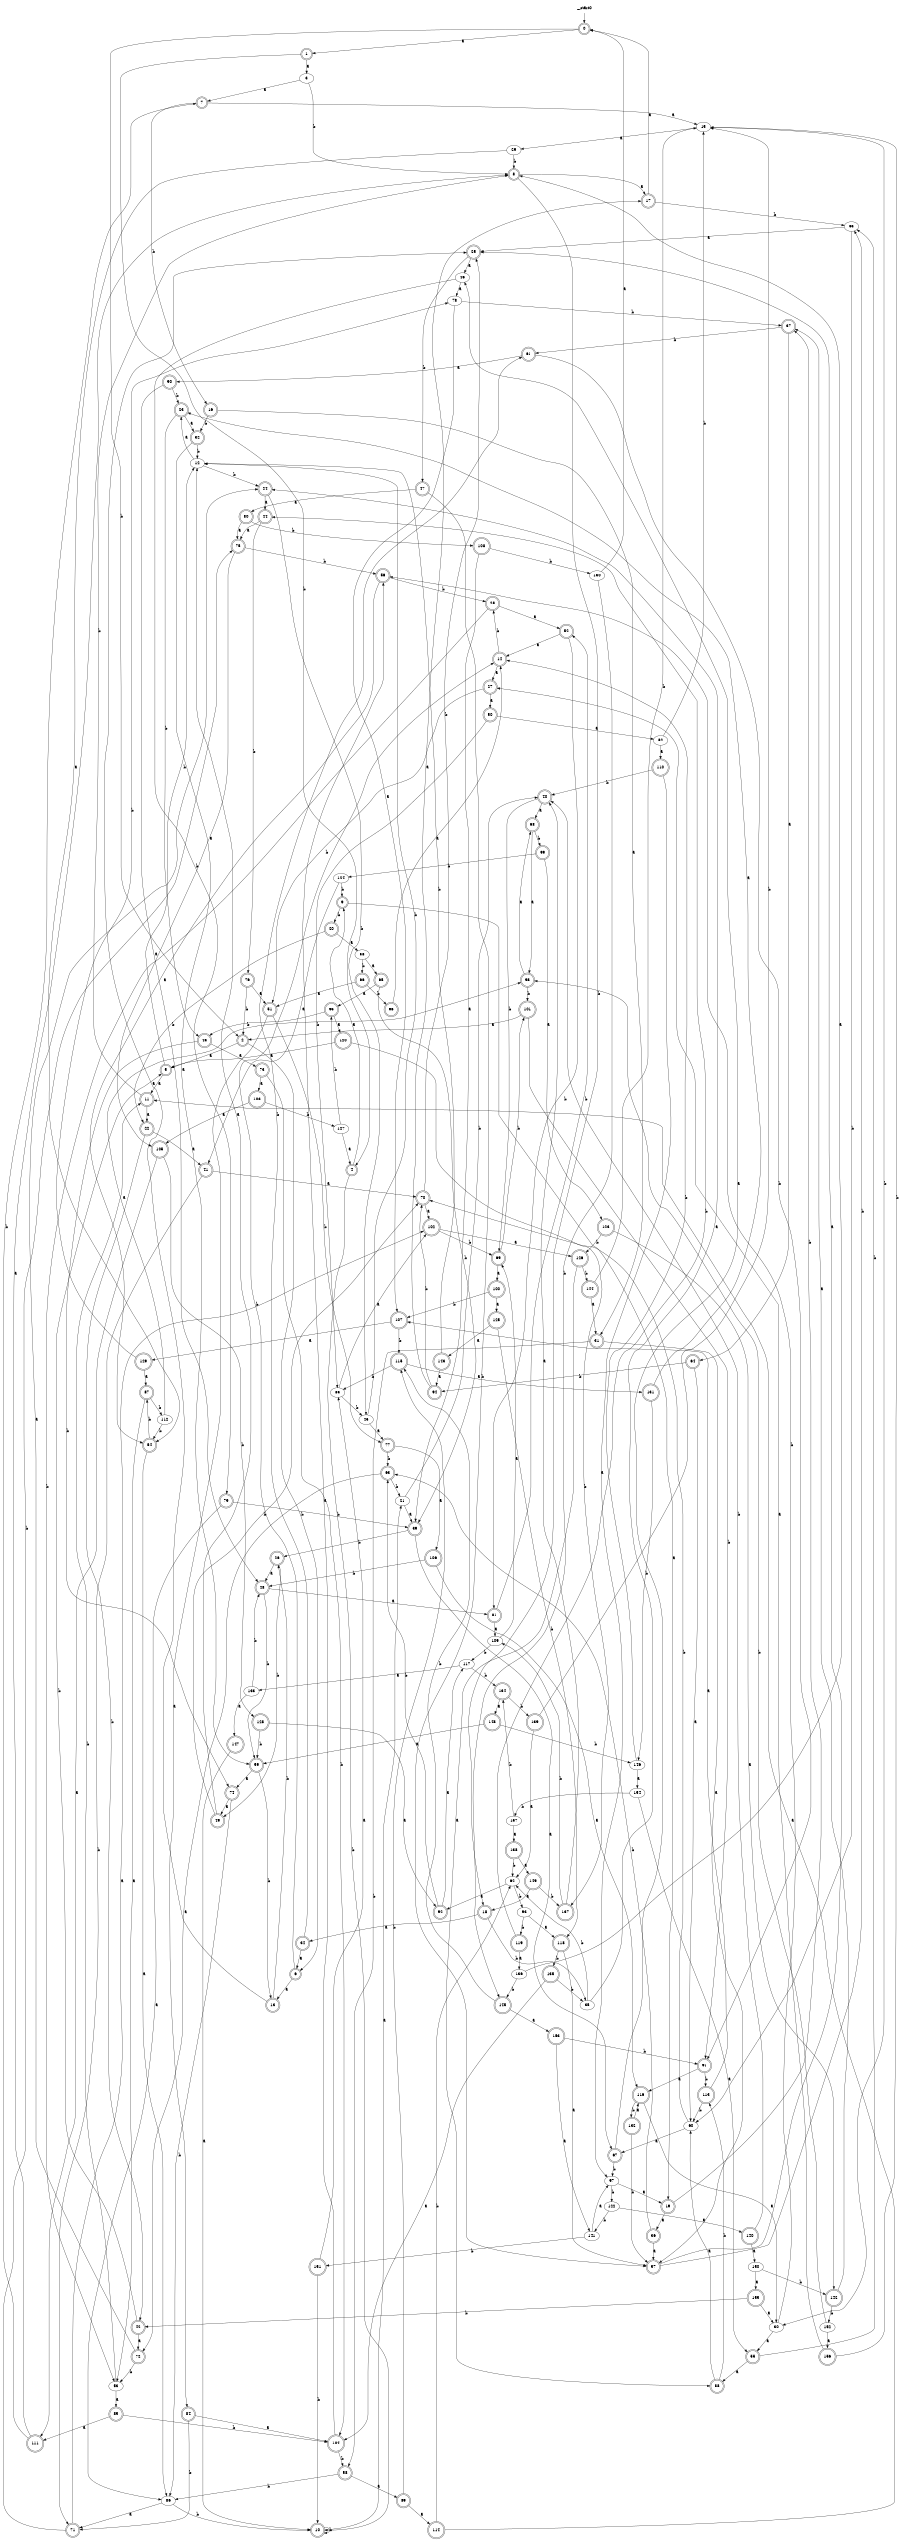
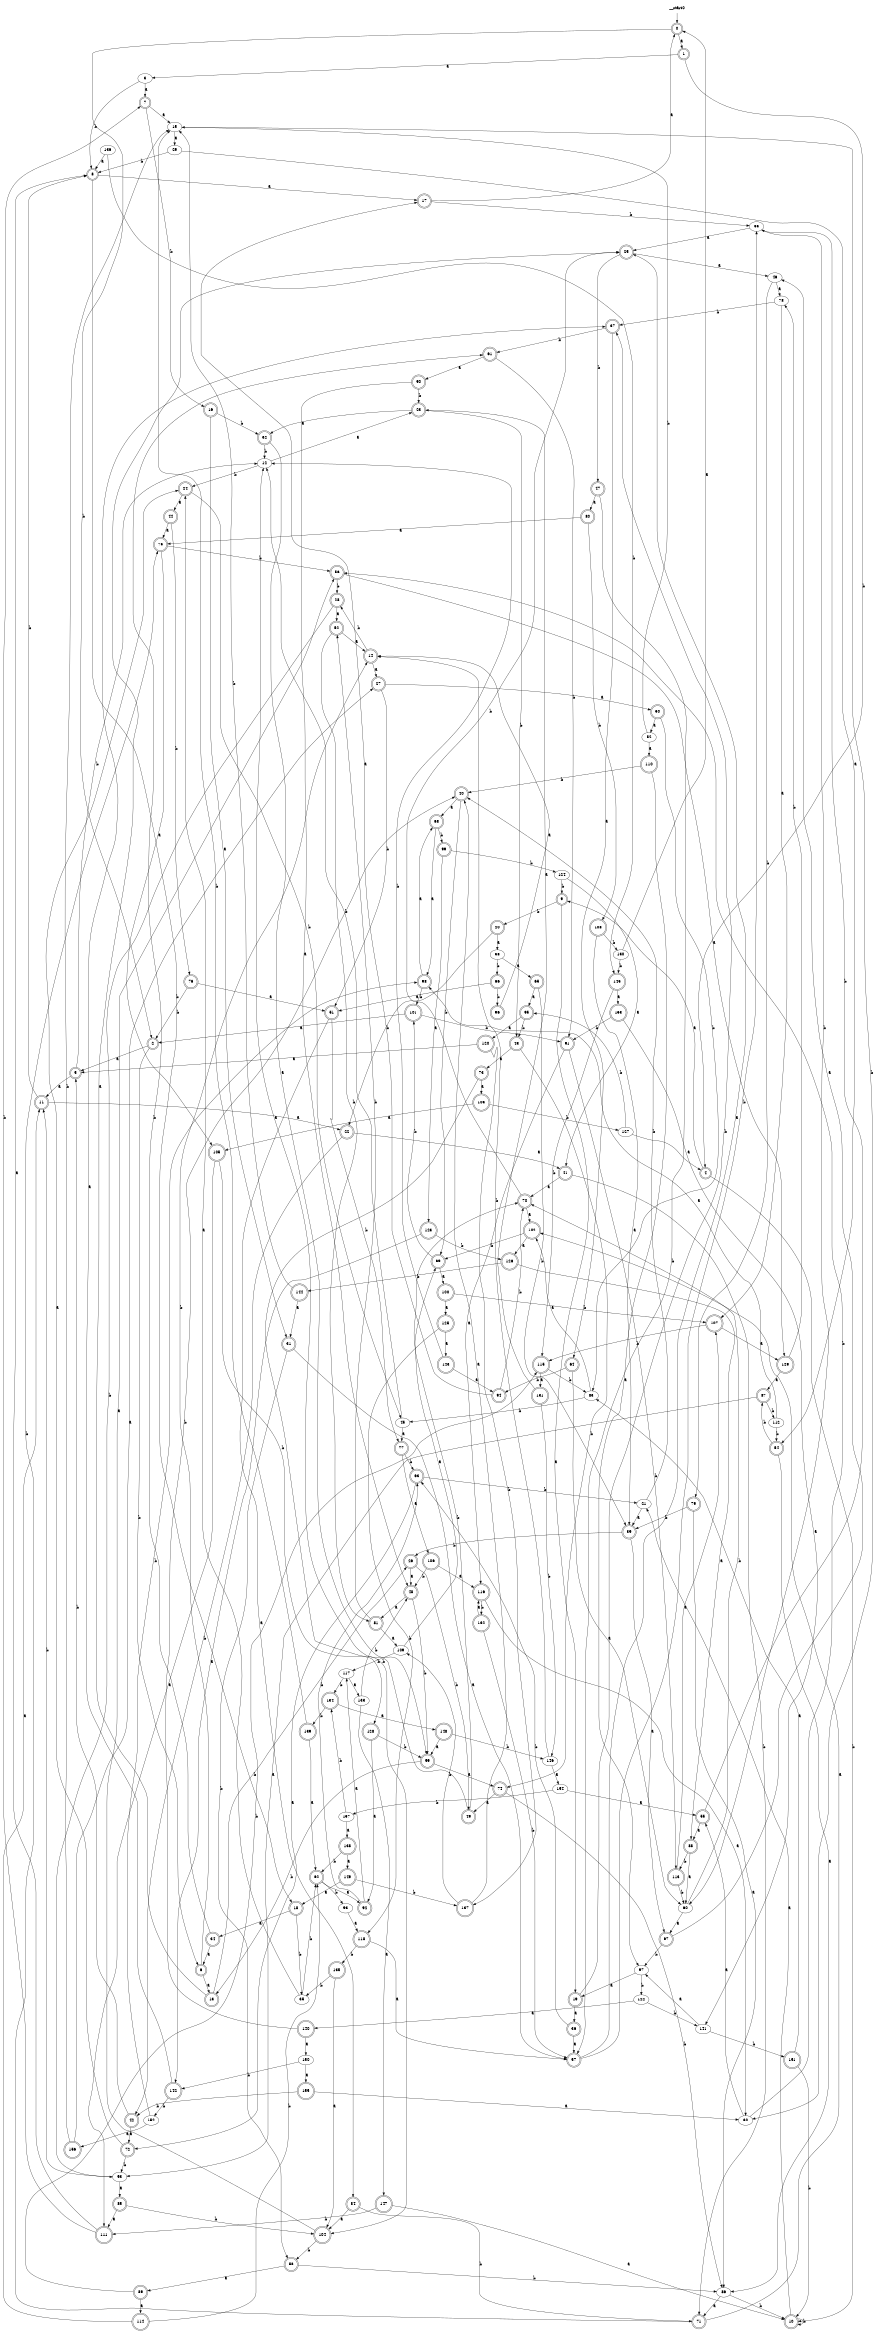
  digraph {
    node [shape=doublecircle]
    __start0 [shape=none]
    0
    1
    2
    3 [shape=""]
    4
    5
    6
    7
    8
    9
    10
    11
    12 [shape=""]
    13
    14
    15 [shape=""]
    16
    17
    18
    19
    20
    21 [shape=""]
    22
    23
    24
    25
    26
    27
    28
    29 [shape=""]
    30 [shape=""]
    31
    32
    33 [shape=""]
    34
    35 [shape=""]
    36
    37
    38 [shape=""]
    39
    40
    41
    42
    43
    44
    45 [shape=""]
    46 [shape=""]
    47
    48
    49
    50
    51
    52
    53 [shape=""]
    54
    55
    56
    57
    58
    59
    60 [shape=""]
    61
-   62 [shape=ellipse]
+   62
    63
    64
    65
    66
    67
    68
    69
    70
    71
    72
    73
    74
    75
    76
    77
    78 [shape=""]
    79
    80
    81
    82 [shape=""]
    83 [shape=""]
    84
    85
    86 [shape=""]
    87
    88
    89
    90
    91
    92
    93 [shape=""]
    94
    95
    96
    97 [shape=""]
    98
    99
    100
    101
    102
    103
    104
    105
    106
    107
    108
    109 [shape=""]
    110
    111
    112 [shape=""]
    113
    114
    115
    116
    117 [shape=""]
    118
-   119
    120
    122 [shape=""]
    123
    124 [shape=""]
    125
    126
    127 [shape=""]
    128
    129
    130 [shape=""]
    131
    132
    133 [shape=""]
    134
    135
    136 [shape=""]
    137
    140
    141 [shape=""]
    142
    143
    144
    145
    146 [shape=""]
    147
    139
    148
    138
    149
    150 [shape=""]
    151
    152 [shape=""]
    153
    154 [shape=""]
    155
    156
    157 [shape=""]
    __start0 -> 0
    0 -> 1 [label=a]
    0 -> 2 [label=b]
    1 -> 3 [label=a]
    1 -> 4 [label=b]
    2 -> 5 [label=a]
    2 -> 6 [label=b]
    3 -> 7 [label=a]
    3 -> 8 [label=b]
    4 -> 9 [label=a]
    4 -> 10 [label=b]
    5 -> 11 [label=a]
    5 -> 12 [label=b]
    6 -> 13 [label=a]
    6 -> 14 [label=b]
    7 -> 15 [label=a]
    7 -> 16 [label=b]
    8 -> 17 [label=a]
    8 -> 18 [label=b]
    9 -> 19 [label=a]
    9 -> 20 [label=b]
    10 -> 10 [label=b]
    10 -> 21 [label=a]
    11 -> 8 [label=b]
    11 -> 22 [label=a]
    12 -> 23 [label=a]
    12 -> 24 [label=b]
    13 -> 25 [label=a]
    13 -> 26 [label=b]
    14 -> 27 [label=a]
    14 -> 28 [label=b]
    15 -> 29 [label=a]
    15 -> 30 [label=b]
    16 -> 31 [label=a]
    16 -> 32 [label=b]
    17 -> 0 [label=a]
    17 -> 33 [label=b]
    18 -> 34 [label=a]
    18 -> 35 [label=b]
    19 -> 36 [label=a]
    19 -> 37 [label=b]
    20 -> 22 [label=b]
    20 -> 38 [label=a]
    21 -> 39 [label=a]
    21 -> 40 [label=b]
    22 -> 41 [label=a]
    22 -> 42 [label=b]
    23 -> 32 [label=a]
    23 -> 43 [label=b]
    24 -> 44 [label=a]
    24 -> 45 [label=b]
    25 -> 46 [label=a]
    25 -> 47 [label=b]
    26 -> 48 [label=a]
    26 -> 49 [label=b]
    27 -> 50 [label=a]
    27 -> 51 [label=b]
    28 -> 52 [label=a]
    28 -> 53 [label=b]
    29 -> 8 [label=b]
    29 -> 54 [label=a]
    30 -> 55 [label=a]
    30 -> 56 [label=b]
    31 -> 57 [label=a]
    31 -> 58 [label=b]
    32 -> 12 [label=b]
    32 -> 59 [label=a]
    33 -> 25 [label=a]
    33 -> 60 [label=b]
    34 -> 6 [label=a]
    34 -> 61 [label=b]
    35 -> 24 [label=a]
    35 -> 62 [label=b]
    36 -> 57 [label=a]
    36 -> 63 [label=b]
    37 -> 61 [label=b]
    37 -> 64 [label=a]
    38 -> 65 [label=a]
    38 -> 66 [label=b]
    39 -> 26 [label=b]
    39 -> 67 [label=a]
    40 -> 68 [label=a]
    40 -> 69 [label=b]
    41 -> 70 [label=a]
    41 -> 71 [label=b]
    42 -> 5 [label=b]
    42 -> 72 [label=a]
    43 -> 73 [label=a]
    43 -> 74 [label=b]
    44 -> 75 [label=a]
    44 -> 76 [label=b]
    45 -> 12 [label=b]
    45 -> 77 [label=a]
    46 -> 78 [label=a]
    46 -> 79 [label=b]
    47 -> 57 [label=b]
    47 -> 80 [label=a]
    48 -> 59 [label=b]
    48 -> 81 [label=a]
    49 -> 12 [label=a]
    49 -> 70 [label=b]
    50 -> 82 [label=a]
    50 -> 83 [label=b]
    51 -> 77 [label=b]
    51 -> 84 [label=a]
    52 -> 14 [label=a]
    52 -> 81 [label=b]
    53 -> 11 [label=b]
    53 -> 85 [label=a]
    54 -> 86 [label=a]
    54 -> 87 [label=b]
    55 -> 33 [label=b]
    55 -> 88 [label=a]
    56 -> 28 [label=b]
-   56 -> 54 [label=a]
+   56 -> 129 [label=a]
    57 -> 25 [label=a]
    57 -> 33 [label=b]
    58 -> 86 [label=b]
    58 -> 89 [label=a]
    59 -> 13 [label=b]
    59 -> 74 [label=a]
    60 -> 67 [label=a]
    60 -> 70 [label=b]
    61 -> 90 [label=a]
    61 -> 91 [label=b]
    62 -> 92 [label=a]
    62 -> 93 [label=b]
    63 -> 21 [label=b]
    63 -> 72 [label=a]
    64 -> 60 [label=a]
    64 -> 94 [label=b]
    65 -> 39 [label=b]
    65 -> 95 [label=a]
    66 -> 51 [label=a]
    66 -> 96 [label=b]
    67 -> 46 [label=a]
    67 -> 97 [label=b]
    68 -> 98 [label=a]
    68 -> 99 [label=b]
    69 -> 100 [label=a]
    69 -> 101 [label=b]
    70 -> 25 [label=b]
    70 -> 102 [label=a]
    71 -> 75 [label=b]
    71 -> 102 [label=a]
    72 -> 24 [label=a]
    72 -> 53 [label=b]
    73 -> 103 [label=a]
    73 -> 104 [label=b]
    74 -> 49 [label=a]
    74 -> 86 [label=b]
    75 -> 56 [label=b]
    75 -> 105 [label=a]
    76 -> 2 [label=b]
    76 -> 51 [label=a]
    77 -> 63 [label=b]
    77 -> 106 [label=a]
    78 -> 37 [label=b]
    78 -> 107 [label=a]
    79 -> 39 [label=b]
    79 -> 86 [label=a]
    80 -> 75 [label=a]
    80 -> 108 [label=b]
    81 -> 52 [label=b]
    81 -> 109 [label=a]
    82 -> 15 [label=b]
    82 -> 110 [label=a]
    83 -> 45 [label=b]
    83 -> 102 [label=a]
    84 -> 71 [label=b]
    84 -> 104 [label=a]
    85 -> 104 [label=b]
    85 -> 111 [label=a]
    86 -> 10 [label=b]
    86 -> 71 [label=a]
    87 -> 53 [label=a]
    87 -> 112 [label=b]
    88 -> 60 [label=a]
    88 -> 113 [label=b]
    89 -> 114 [label=a]
    89 -> 115 [label=b]
    90 -> 23 [label=b]
    90 -> 48 [label=a]
    91 -> 113 [label=b]
    91 -> 116 [label=a]
    92 -> 63 [label=b]
    92 -> 117 [label=a]
    93 -> 118 [label=a]
-   93 -> 119 [label=b]
    94 -> 17 [label=a]
    94 -> 70 [label=b]
    95 -> 43 [label=b]
    95 -> 120 [label=a]
    96 -> 14 [label=a]
    97 -> 19 [label=a]
    97 -> 122 [label=b]
    98 -> 68 [label=a]
    98 -> 101 [label=b]
    99 -> 123 [label=a]
    99 -> 124 [label=b]
    100 -> 107 [label=b]
    100 -> 125 [label=a]
    101 -> 2 [label=a]
    101 -> 91 [label=b]
    102 -> 69 [label=b]
    102 -> 126 [label=a]
    103 -> 105 [label=a]
    103 -> 127 [label=b]
    104 -> 56 [label=a]
    104 -> 58 [label=b]
    105 -> 111 [label=a]
    105 -> 128 [label=b]
    106 -> 48 [label=b]
    106 -> 116 [label=a]
    107 -> 115 [label=b]
    107 -> 129 [label=a]
    108 -> 39 [label=a]
    108 -> 130 [label=b]
    109 -> 69 [label=a]
    109 -> 117 [label=b]
    110 -> 40 [label=b]
    110 -> 97 [label=a]
    111 -> 7 [label=b]
    111 -> 8 [label=a]
    112 -> 54 [label=b]
    112 -> 98 [label=a]
    113 -> 60 [label=b]
    113 -> 107 [label=a]
    114 -> 11 [label=a]
    114 -> 62 [label=b]
    115 -> 83 [label=b]
    115 -> 131 [label=a]
    116 -> 30 [label=a]
    116 -> 132 [label=b]
    117 -> 133 [label=a]
    117 -> 134 [label=b]
    118 -> 57 [label=a]
    118 -> 135 [label=b]
-   119 -> 44 [label=b]
-   119 -> 136 [label=a]
    120 -> 5 [label=a]
    120 -> 137 [label=b]
    122 -> 140 [label=a]
    122 -> 141 [label=b]
    123 -> 126 [label=b]
    123 -> 142 [label=a]
    124 -> 9 [label=b]
    124 -> 41 [label=a]
    125 -> 118 [label=b]
    125 -> 143 [label=a]
    126 -> 88 [label=a]
    126 -> 144 [label=b]
    127 -> 4 [label=a]
    127 -> 95 [label=b]
    128 -> 59 [label=b]
    128 -> 92 [label=a]
    129 -> 78 [label=b]
    129 -> 87 [label=a]
    130 -> 0 [label=a]
    130 -> 145 [label=b]
    131 -> 23 [label=a]
    131 -> 146 [label=b]
    132 -> 57 [label=b]
    132 -> 116 [label=a]
    133 -> 48 [label=b]
    133 -> 147 [label=a]
    134 -> 139 [label=b]
    134 -> 148 [label=a]
    135 -> 35 [label=b]
    135 -> 104 [label=a]
    136 -> 8 [label=a]
    136 -> 145 [label=b]
    137 -> 40 [label=a]
    137 -> 109 [label=b]
    140 -> 40 [label=b]
    140 -> 150 [label=a]
    141 -> 97 [label=a]
    141 -> 151 [label=b]
    142 -> 37 [label=a]
    142 -> 152 [label=b]
    143 -> 12 [label=b]
    143 -> 94 [label=a]
    144 -> 15 [label=b]
    144 -> 31 [label=a]
    145 -> 115 [label=b]
    145 -> 153 [label=a]
    146 -> 14 [label=b]
    146 -> 154 [label=a]
    147 -> 10 [label=a]
+   147 -> 111 [label=b]
    139 -> 15 [label=b]
    139 -> 62 [label=a]
    148 -> 59 [label=a]
    148 -> 146 [label=b]
    138 -> 62 [label=b]
    138 -> 149 [label=a]
    149 -> 18 [label=a]
    149 -> 137 [label=b]
    150 -> 142 [label=b]
    150 -> 155 [label=a]
    151 -> 10 [label=b]
    151 -> 83 [label=a]
    152 -> 98 [label=b]
    152 -> 156 [label=a]
    153 -> 91 [label=b]
    153 -> 141 [label=a]
    154 -> 55 [label=a]
    154 -> 157 [label=b]
    155 -> 30 [label=a]
    155 -> 42 [label=b]
    156 -> 15 [label=b]
    156 -> 27 [label=a]
    157 -> 134 [label=b]
    157 -> 138 [label=a]
  }
